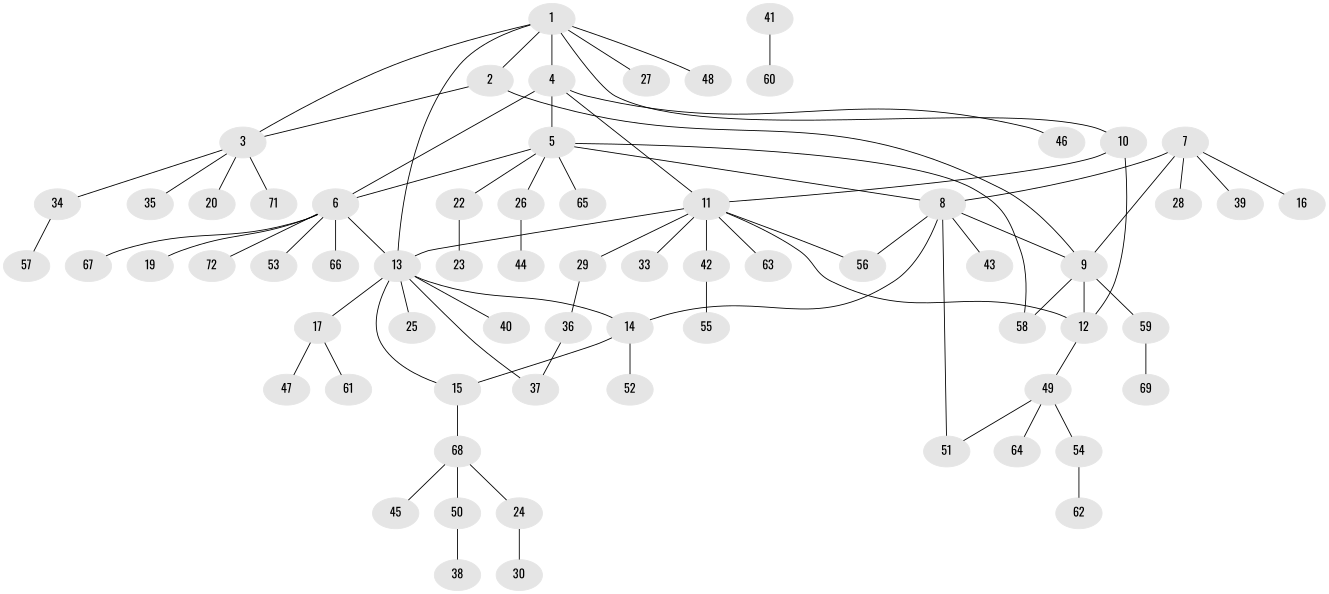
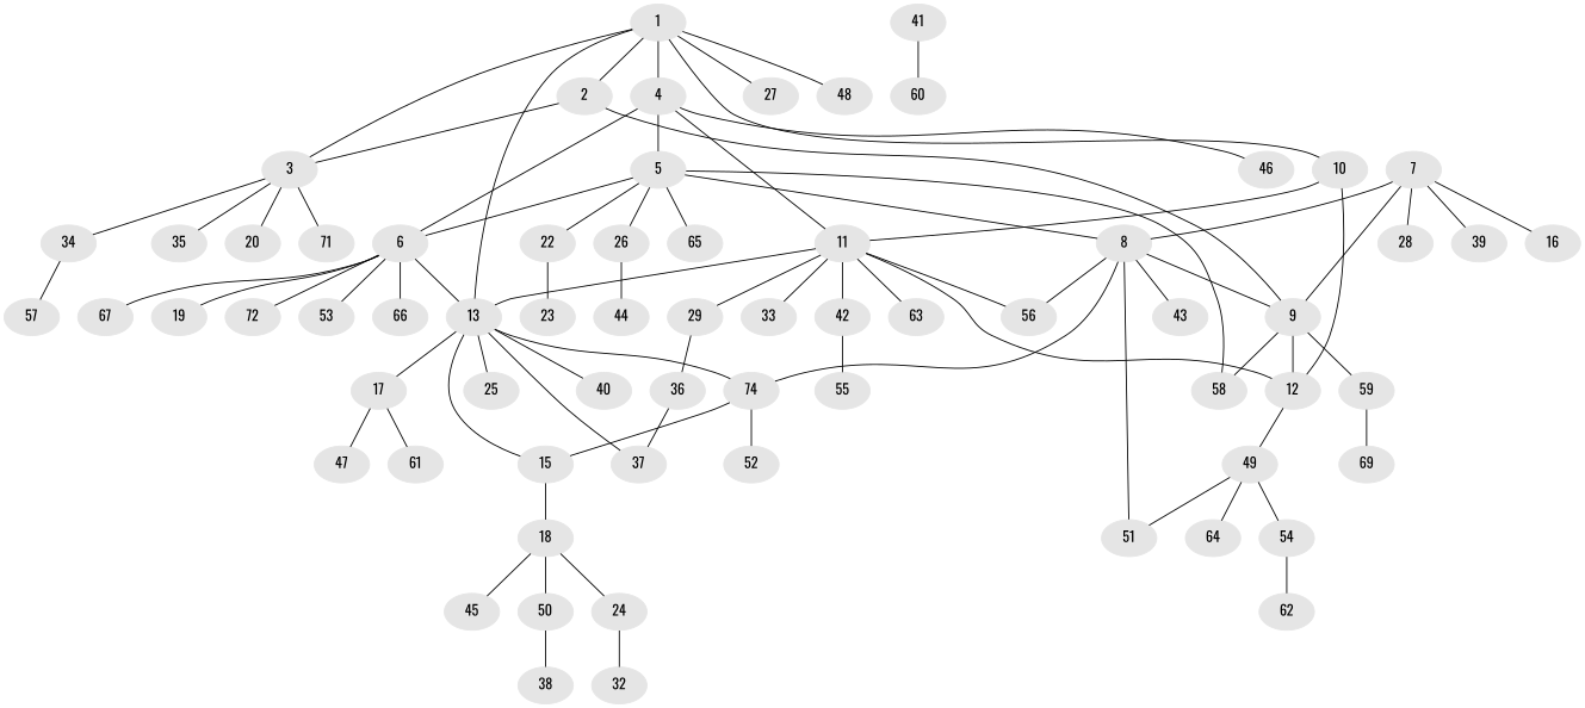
  graph {
    fontname=Oswald
    node [color=gray90 fontname=Oswald style=filled]
    edge [fontname=Oswald]
    1
    2
    3
    4
    10
    13
    27
    48
    9
    20
    n11 [label=71]
    34
    35
    5
    6
    11
    46
    12
-   14
+   14 [label=74]
    15
    17
    25
    37
    40
    58
    59
    57
    8
    22
    26
    65
    19
    n33 [label=72]
    53
    66
    67
    56
    29
    33
    42
    63
    43
    51
    23
    44
    7
    16
    28
    39
    52
    41
    60
    49
    69
    36
    55
    54
    64
-   18 [label=68]
+   18
    47
    61
    24
    45
    50
-   30
+   30 [label=32]
    38
    62
    1 -- 2
    1 -- 3
    1 -- 4
    1 -- 10
    1 -- 13
    1 -- 27
    1 -- 48
    2 -- 3
    2 -- 9
    3 -- 20
    3 -- n11
    3 -- 34
    3 -- 35
    4 -- 5
    4 -- 6
    4 -- 11
    4 -- 46
    10 -- 11
    10 -- 12
    13 -- 14
    13 -- 15
    13 -- 17
    13 -- 25
    13 -- 37
    13 -- 40
    9 -- 12
    9 -- 58
    9 -- 59
    34 -- 57
    5 -- 6
    5 -- 58
    5 -- 8
    5 -- 22
    5 -- 26
    5 -- 65
    6 -- 13
    6 -- 19
    6 -- n33
    6 -- 53
    6 -- 66
    6 -- 67
    11 -- 13
    11 -- 12
    11 -- 56
    11 -- 29
    11 -- 33
    11 -- 42
    11 -- 63
    12 -- 49
    14 -- 15
    14 -- 52
    15 -- 18
    17 -- 47
    17 -- 61
    59 -- 69
    8 -- 9
    8 -- 14
    8 -- 56
    8 -- 43
    8 -- 51
    22 -- 23
    26 -- 44
    29 -- 36
    42 -- 55
    7 -- 9
    7 -- 8
    7 -- 16
    7 -- 28
    7 -- 39
    41 -- 60
    49 -- 51
    49 -- 54
    49 -- 64
    36 -- 37
    54 -- 62
    18 -- 24
    18 -- 45
    18 -- 50
    24 -- 30
    50 -- 38
  }
